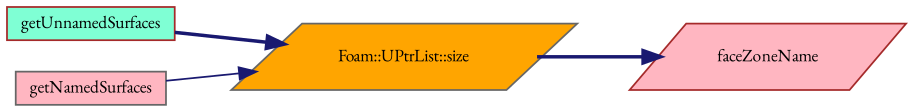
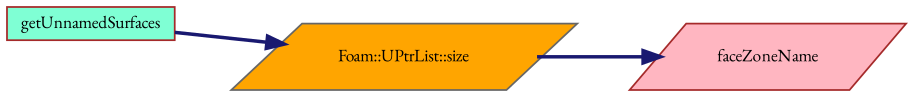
  digraph {
    fontname="EB Garamond"
    rankdir=LR
    node [color=brown fillcolor=lightpink fontname="EB Garamond" fontsize=10 shape=box style=filled]
    edge [color=midnightblue fontname="EB Garamond" fontsize=10 labelfontname=Helvetica labelfontsize=10 style=bold]
    n1 [fillcolor=aquamarine fontcolor=black height=0.2 label=getUnnamedSurfaces width=0.4]
    n2 [color=gray40 fillcolor=orange height=0.2 label="Foam::UPtrList::size" shape=parallelogram width=0.4]
    n3 [height=0.2 label=faceZoneName shape=parallelogram width=0.4]
-   n4 [color=gray40 height=0.2 label=getNamedSurfaces width=0.4]
    n1 -> n2
    n2 -> n3
-   n4 -> n2 [style=solid]
  }
